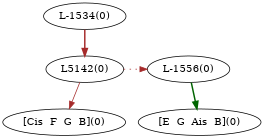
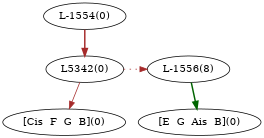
  digraph {
    edge [color=brown style=bold]
-   "L-1554(0)" [label="L-1534(0)"]
-   "L5142(0)"
-   "L-1556(0)"
+   "L-1554(0)"
+   "L5142(0)" [label="L5342(0)"]
+   "L-1556(0)" [label="L-1556(8)"]
    "[Cis  F  G  B](0)"
    "[E  G  Ais  B](0)"
    subgraph sub_1 {
      rank=min
      "L-1554(0)"
    }
    subgraph sub_2 {
      rank=same
      "L5142(0)"
      "L-1556(0)"
    }
    subgraph sub_3 {
      rank=max
      "[Cis  F  G  B](0)"
      "[E  G  Ais  B](0)"
    }
    "L-1554(0)" -> "L5142(0)"
    "L5142(0)" -> "L-1556(0)" [style=dotted]
    "L5142(0)" -> "[Cis  F  G  B](0)" [style=solid]
    "L-1556(0)" -> "[E  G  Ais  B](0)" [color=darkgreen]
  }
